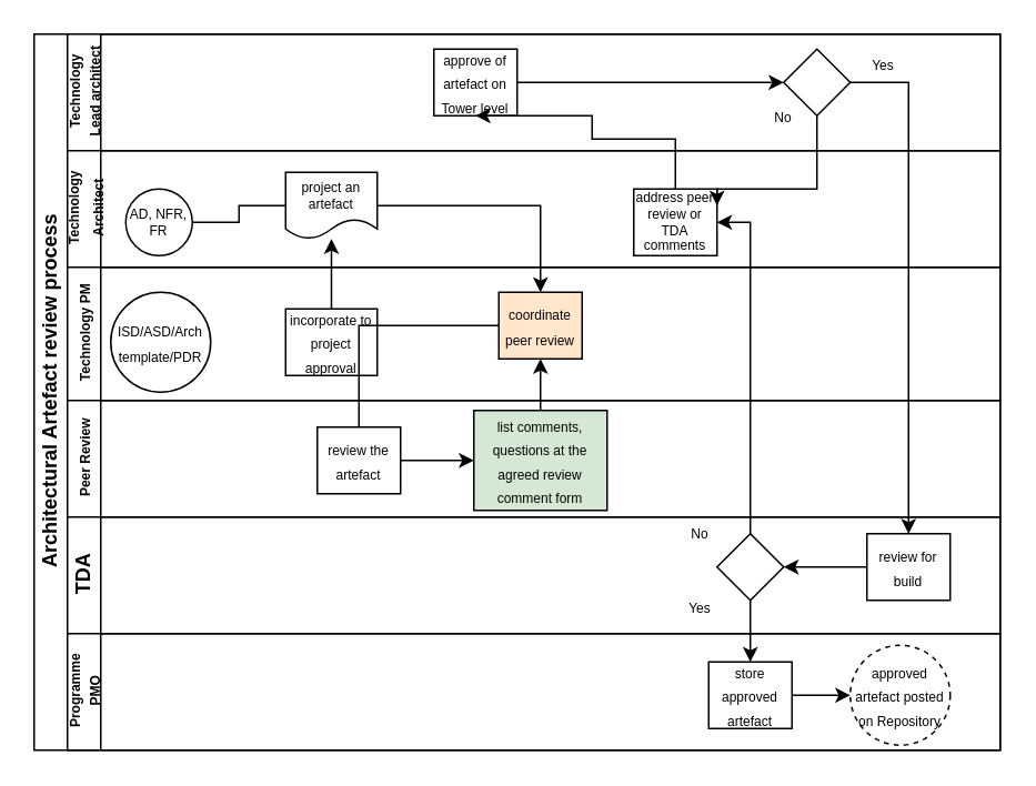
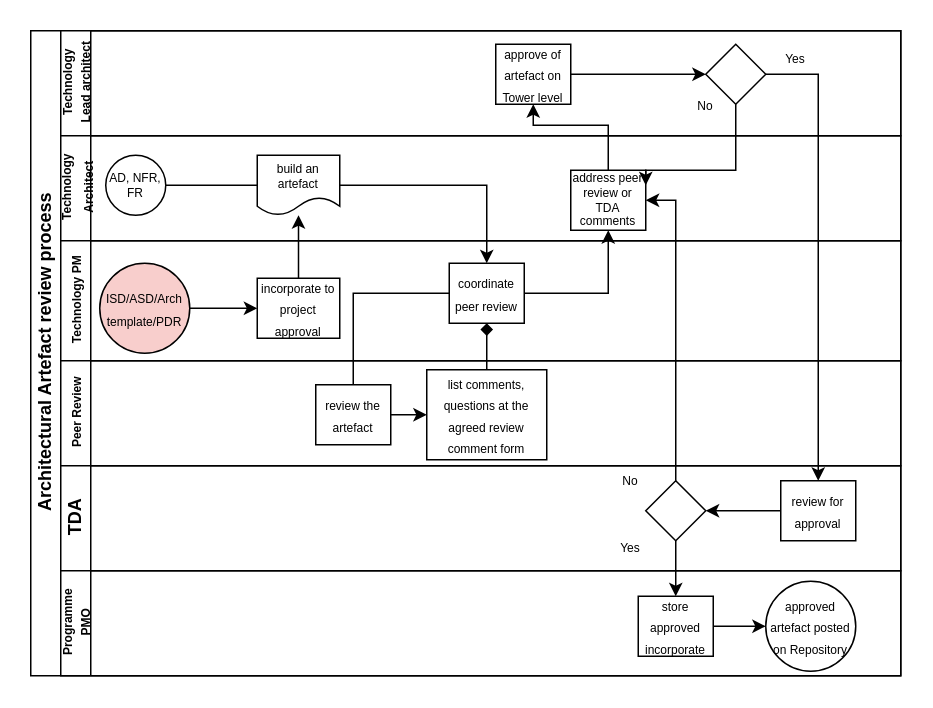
  <mxCell id="0" />
  <mxCell id="1" parent="0" />
  <mxCell id="2" value="&lt;div&gt;Architectural Artefact review process&lt;/div&gt;" style="swimlane;html=1;childLayout=stackLayout;resizeParent=1;resizeParentMax=0;horizontal=0;startSize=20;horizontalStack=0;" parent="1" vertex="1"><mxGeometry x="20" y="20" width="580" height="430" as="geometry" /></mxCell>
  <mxCell id="3" value="&lt;div&gt;&lt;font style=&quot;font-size: 8px&quot;&gt;Technology &lt;br&gt;&lt;/font&gt;&lt;/div&gt;&lt;div&gt;&lt;font style=&quot;font-size: 8px&quot;&gt;Lead architect&lt;/font&gt;&lt;/div&gt;" style="swimlane;html=1;startSize=20;horizontal=0;fontSize=10;" parent="2" vertex="1"><mxGeometry x="20" width="560" height="70" as="geometry"><mxRectangle x="20" width="430" height="20" as="alternateBounds" /></mxGeometry></mxCell>
  <mxCell id="4" value="" style="edgeStyle=orthogonalEdgeStyle;rounded=0;orthogonalLoop=1;jettySize=auto;html=1;fontSize=8;" edge="1" parent="3" source="5" target="6"><mxGeometry relative="1" as="geometry" /></mxCell>
- <mxCell id="5" value="&lt;font style=&quot;font-size: 8px&quot;&gt;approve of artefact on Tower level&lt;/font&gt;" style="rounded=0;whiteSpace=wrap;html=1;fontFamily=Helvetica;fontSize=12;fontColor=#000000;align=center;" parent="3" vertex="1"><mxGeometry x="220" y="9" width="50" height="40" as="geometry" /></mxCell>
+ <mxCell id="5" value="&lt;font style=&quot;font-size: 8px&quot;&gt;approve of artefact on Tower level&lt;/font&gt;" style="rounded=0;whiteSpace=wrap;html=1;fontFamily=Helvetica;fontSize=12;fontColor=#000000;align=center;" parent="3" vertex="1"><mxGeometry x="290" y="9" width="50" height="40" as="geometry" /></mxCell>
  <mxCell id="6" value="" style="rhombus;whiteSpace=wrap;html=1;fontFamily=Helvetica;fontSize=12;fontColor=#000000;align=center;" parent="3" vertex="1"><mxGeometry x="430" y="9" width="40" height="40" as="geometry" /></mxCell>
  <mxCell id="7" value="Yes" style="text;html=1;strokeColor=none;fillColor=none;align=center;verticalAlign=middle;whiteSpace=wrap;rounded=0;fontSize=8;" vertex="1" parent="3"><mxGeometry x="470" y="9" width="40" height="20" as="geometry" /></mxCell>
  <mxCell id="8" value="No" style="text;html=1;strokeColor=none;fillColor=none;align=center;verticalAlign=middle;whiteSpace=wrap;rounded=0;fontSize=8;" vertex="1" parent="3"><mxGeometry x="410" y="40" width="40" height="20" as="geometry" /></mxCell>
  <mxCell id="9" value="&lt;div&gt;&lt;font style=&quot;font-size: 8px&quot;&gt;Technology &lt;br&gt;&lt;/font&gt;&lt;/div&gt;&lt;div&gt;&lt;font style=&quot;font-size: 8px&quot;&gt;Architect&lt;/font&gt;&lt;/div&gt;" style="swimlane;html=1;startSize=20;horizontal=0;" parent="2" vertex="1"><mxGeometry x="20" y="70" width="560" height="70" as="geometry"><mxRectangle x="20" y="120" width="430" height="20" as="alternateBounds" /></mxGeometry></mxCell>
- <mxCell id="10" value="AD, NFR, FR" style="ellipse;whiteSpace=wrap;html=1;aspect=fixed;fontSize=8;" vertex="1" parent="9"><mxGeometry x="35" y="23" width="40" height="40" as="geometry" /></mxCell>
- <mxCell id="11" value="project an artefact" style="shape=document;whiteSpace=wrap;html=1;boundedLbl=1;fontSize=8;" vertex="1" parent="9"><mxGeometry x="131" y="13" width="55" height="40" as="geometry" /></mxCell>
+ <mxCell id="10" value="AD, NFR, FR" style="ellipse;whiteSpace=wrap;html=1;aspect=fixed;fontSize=8;" vertex="1" parent="9"><mxGeometry x="30" y="13" width="40" height="40" as="geometry" /></mxCell>
+ <mxCell id="11" value="build an artefact" style="shape=document;whiteSpace=wrap;html=1;boundedLbl=1;fontSize=8;" vertex="1" parent="9"><mxGeometry x="131" y="13" width="55" height="40" as="geometry" /></mxCell>
  <mxCell id="12" value="" style="edgeStyle=orthogonalEdgeStyle;rounded=0;orthogonalLoop=1;jettySize=auto;html=1;fontSize=8;entryX=0;entryY=0.5;entryDx=0;entryDy=0;endArrow=none;" edge="1" parent="9" source="10" target="11"><mxGeometry relative="1" as="geometry" /></mxCell>
  <mxCell id="13" value="address peer review or TDA comments" style="rounded=0;whiteSpace=wrap;html=1;fontSize=8;" vertex="1" parent="9"><mxGeometry x="340" y="23" width="50" height="40" as="geometry" /></mxCell>
  <mxCell id="14" value="&lt;font style=&quot;font-size: 8px&quot;&gt;Technology PM&lt;/font&gt;" style="swimlane;html=1;startSize=20;horizontal=0;" parent="2" vertex="1"><mxGeometry x="20" y="140" width="560" height="80" as="geometry" /></mxCell>
- <mxCell id="15" value="&lt;font style=&quot;font-size: 8px&quot;&gt;coordinate peer review&lt;/font&gt;" style="rounded=0;whiteSpace=wrap;html=1;fontFamily=Helvetica;fontSize=12;fontColor=#000000;align=center;fillColor=#ffe6cc;" parent="14" vertex="1"><mxGeometry x="259" y="15" width="50" height="40" as="geometry" /></mxCell>
- <mxCell id="16" value="&lt;font style=&quot;font-size: 8px&quot;&gt;ISD/ASD/Arch template/PDR&lt;/font&gt;" style="ellipse;whiteSpace=wrap;html=1;" parent="14" vertex="1"><mxGeometry x="26" y="15" width="60" height="60" as="geometry" /></mxCell>
+ <mxCell id="15" value="&lt;font style=&quot;font-size: 8px&quot;&gt;coordinate peer review&lt;/font&gt;" style="rounded=0;whiteSpace=wrap;html=1;fontFamily=Helvetica;fontSize=12;fontColor=#000000;align=center;" parent="14" vertex="1"><mxGeometry x="259" y="15" width="50" height="40" as="geometry" /></mxCell>
+ <mxCell id="16" value="&lt;font style=&quot;font-size: 8px&quot;&gt;ISD/ASD/Arch template/PDR&lt;/font&gt;" style="ellipse;whiteSpace=wrap;html=1;fillColor=#f8cecc;" parent="14" vertex="1"><mxGeometry x="26" y="15" width="60" height="60" as="geometry" /></mxCell>
  <mxCell id="17" value="&lt;font style=&quot;font-size: 8px&quot;&gt;incorporate to project approval&lt;/font&gt;" style="rounded=0;whiteSpace=wrap;html=1;fontFamily=Helvetica;fontSize=12;fontColor=#000000;align=center;" parent="14" vertex="1"><mxGeometry x="131" y="25" width="55" height="40" as="geometry" /></mxCell>
+ <mxCell id="18" value="" style="edgeStyle=orthogonalEdgeStyle;rounded=0;orthogonalLoop=1;jettySize=auto;html=1;entryX=0;entryY=0.5;entryDx=0;entryDy=0;" parent="14" source="16" target="17" edge="1"><mxGeometry relative="1" as="geometry" /></mxCell>
  <mxCell id="19" value="&lt;font style=&quot;font-size: 8px&quot;&gt;Peer Review&lt;/font&gt;" style="swimlane;html=1;startSize=20;horizontal=0;" vertex="1" parent="2"><mxGeometry x="20" y="220" width="560" height="70" as="geometry" /></mxCell>
- <mxCell id="20" value="&lt;font style=&quot;font-size: 8px&quot;&gt;list comments, questions at the agreed review comment form&lt;/font&gt;" style="rounded=0;whiteSpace=wrap;html=1;fontFamily=Helvetica;fontSize=12;fontColor=#000000;align=center;fillColor=#d5e8d4;" vertex="1" parent="19"><mxGeometry x="244" y="6" width="80" height="60" as="geometry" /></mxCell>
+ <mxCell id="20" value="&lt;font style=&quot;font-size: 8px&quot;&gt;list comments, questions at the agreed review comment form&lt;/font&gt;" style="rounded=0;whiteSpace=wrap;html=1;fontFamily=Helvetica;fontSize=12;fontColor=#000000;align=center;" vertex="1" parent="19"><mxGeometry x="244" y="6" width="80" height="60" as="geometry" /></mxCell>
  <mxCell id="21" value="" style="edgeStyle=orthogonalEdgeStyle;rounded=0;orthogonalLoop=1;jettySize=auto;html=1;fontSize=8;" edge="1" parent="19" source="22" target="20"><mxGeometry relative="1" as="geometry" /></mxCell>
- <mxCell id="22" value="&lt;font style=&quot;font-size: 8px&quot;&gt;review the artefact&lt;br&gt;&lt;/font&gt;" style="rounded=0;whiteSpace=wrap;html=1;fontFamily=Helvetica;fontSize=12;fontColor=#000000;align=center;" vertex="1" parent="19"><mxGeometry x="150" y="16" width="50" height="40" as="geometry" /></mxCell>
+ <mxCell id="22" value="&lt;font style=&quot;font-size: 8px&quot;&gt;review the artefact&lt;br&gt;&lt;/font&gt;" style="rounded=0;whiteSpace=wrap;html=1;fontFamily=Helvetica;fontSize=12;fontColor=#000000;align=center;" vertex="1" parent="19"><mxGeometry x="170" y="16" width="50" height="40" as="geometry" /></mxCell>
  <mxCell id="23" value="TDA" style="swimlane;html=1;startSize=20;horizontal=0;" vertex="1" parent="2"><mxGeometry x="20" y="290" width="560" height="70" as="geometry" /></mxCell>
- <mxCell id="24" value="&lt;font style=&quot;font-size: 8px&quot;&gt;review for build&lt;/font&gt;" style="rounded=0;whiteSpace=wrap;html=1;fontFamily=Helvetica;fontSize=12;fontColor=#000000;align=center;" vertex="1" parent="23"><mxGeometry x="480" y="10" width="50" height="40" as="geometry" /></mxCell>
+ <mxCell id="24" value="&lt;font style=&quot;font-size: 8px&quot;&gt;review for approval&lt;/font&gt;" style="rounded=0;whiteSpace=wrap;html=1;fontFamily=Helvetica;fontSize=12;fontColor=#000000;align=center;" vertex="1" parent="23"><mxGeometry x="480" y="10" width="50" height="40" as="geometry" /></mxCell>
  <mxCell id="25" value="" style="rhombus;whiteSpace=wrap;html=1;fontFamily=Helvetica;fontSize=12;fontColor=#000000;align=center;" vertex="1" parent="23"><mxGeometry x="390" y="10" width="40" height="40" as="geometry" /></mxCell>
  <mxCell id="26" value="" style="edgeStyle=orthogonalEdgeStyle;rounded=0;orthogonalLoop=1;jettySize=auto;html=1;fontSize=8;entryX=1;entryY=0.5;entryDx=0;entryDy=0;" edge="1" parent="23" source="24" target="25"><mxGeometry relative="1" as="geometry"><mxPoint x="385" y="70" as="targetPoint" /></mxGeometry></mxCell>
  <mxCell id="27" value="Yes" style="text;html=1;strokeColor=none;fillColor=none;align=center;verticalAlign=middle;whiteSpace=wrap;rounded=0;fontSize=8;" vertex="1" parent="23"><mxGeometry x="360" y="45" width="40" height="20" as="geometry" /></mxCell>
  <mxCell id="28" value="No" style="text;html=1;strokeColor=none;fillColor=none;align=center;verticalAlign=middle;whiteSpace=wrap;rounded=0;fontSize=8;" vertex="1" parent="23"><mxGeometry x="360" width="40" height="20" as="geometry" /></mxCell>
  <mxCell id="29" value="&lt;div&gt;&lt;font style=&quot;font-size: 8px&quot;&gt;Programme &lt;br&gt;&lt;/font&gt;&lt;/div&gt;&lt;div&gt;&lt;font style=&quot;font-size: 8px&quot;&gt;PMO&lt;/font&gt;&lt;/div&gt;" style="swimlane;html=1;startSize=20;horizontal=0;fontSize=10;" vertex="1" parent="2"><mxGeometry x="20" y="360" width="560" height="70" as="geometry"><mxRectangle x="20" width="430" height="20" as="alternateBounds" /></mxGeometry></mxCell>
  <mxCell id="30" value="" style="edgeStyle=orthogonalEdgeStyle;rounded=0;orthogonalLoop=1;jettySize=auto;html=1;endArrow=classic;endFill=1;" edge="1" parent="29" source="31" target="32"><mxGeometry relative="1" as="geometry" /></mxCell>
- <mxCell id="31" value="&lt;font style=&quot;font-size: 8px&quot;&gt;store approved artefact&lt;/font&gt;" style="rounded=0;whiteSpace=wrap;html=1;fontFamily=Helvetica;fontSize=12;fontColor=#000000;align=center;" vertex="1" parent="29"><mxGeometry x="385" y="17" width="50" height="40" as="geometry" /></mxCell>
- <mxCell id="32" value="&lt;font style=&quot;font-size: 8px&quot;&gt;approved artefact posted on Repository&lt;/font&gt;" style="ellipse;whiteSpace=wrap;html=1;dashed=1;" vertex="1" parent="29"><mxGeometry x="470" y="7" width="60" height="60" as="geometry" /></mxCell>
- <mxCell id="33" value="" style="edgeStyle=orthogonalEdgeStyle;rounded=0;orthogonalLoop=1;jettySize=auto;html=1;endArrow=classic;endFill=1;exitX=0.5;exitY=0;exitDx=0;exitDy=0;entryX=0.5;entryY=1;entryDx=0;entryDy=0;" edge="1" parent="2" source="20" target="15"><mxGeometry relative="1" as="geometry" /></mxCell>
+ <mxCell id="31" value="&lt;font style=&quot;font-size: 8px&quot;&gt;store approved incorporate&lt;/font&gt;" style="rounded=0;whiteSpace=wrap;html=1;fontFamily=Helvetica;fontSize=12;fontColor=#000000;align=center;" vertex="1" parent="29"><mxGeometry x="385" y="17" width="50" height="40" as="geometry" /></mxCell>
+ <mxCell id="32" value="&lt;font style=&quot;font-size: 8px&quot;&gt;approved artefact posted on Repository&lt;/font&gt;" style="ellipse;whiteSpace=wrap;html=1;" vertex="1" parent="29"><mxGeometry x="470" y="7" width="60" height="60" as="geometry" /></mxCell>
+ <mxCell id="33" value="" style="edgeStyle=orthogonalEdgeStyle;rounded=0;orthogonalLoop=1;jettySize=auto;html=1;endArrow=diamond;endFill=1;exitX=0.5;exitY=0;exitDx=0;exitDy=0;entryX=0.5;entryY=1;entryDx=0;entryDy=0;" edge="1" parent="2" source="20" target="15"><mxGeometry relative="1" as="geometry" /></mxCell>
  <mxCell id="34" value="" style="edgeStyle=orthogonalEdgeStyle;rounded=0;orthogonalLoop=1;jettySize=auto;html=1;fontSize=8;entryX=0.5;entryY=0;entryDx=0;entryDy=0;endArrow=none;" edge="1" parent="2" source="15" target="22"><mxGeometry relative="1" as="geometry" /></mxCell>
+ <mxCell id="35" value="" style="edgeStyle=orthogonalEdgeStyle;rounded=0;orthogonalLoop=1;jettySize=auto;html=1;fontSize=8;" edge="1" parent="2" source="15" target="13"><mxGeometry relative="1" as="geometry" /></mxCell>
  <mxCell id="36" style="edgeStyle=orthogonalEdgeStyle;rounded=0;orthogonalLoop=1;jettySize=auto;html=1;endArrow=classic;endFill=1;exitX=0.5;exitY=1;exitDx=0;exitDy=0;entryX=1;entryY=0.25;entryDx=0;entryDy=0;" parent="2" source="6" target="13" edge="1"><mxGeometry relative="1" as="geometry"><mxPoint x="410" y="115" as="targetPoint" /><Array as="points"><mxPoint x="470" y="93" /></Array></mxGeometry></mxCell>
  <mxCell id="37" value="" style="edgeStyle=orthogonalEdgeStyle;rounded=0;orthogonalLoop=1;jettySize=auto;html=1;fontSize=8;" edge="1" parent="2" source="6" target="24"><mxGeometry relative="1" as="geometry"><mxPoint x="390" y="60" as="targetPoint" /></mxGeometry></mxCell>
  <mxCell id="38" value="" style="edgeStyle=orthogonalEdgeStyle;rounded=0;orthogonalLoop=1;jettySize=auto;html=1;fontSize=8;entryX=1;entryY=0.5;entryDx=0;entryDy=0;" edge="1" parent="2" source="25" target="13"><mxGeometry relative="1" as="geometry"><mxPoint x="305" y="570" as="targetPoint" /></mxGeometry></mxCell>
  <mxCell id="39" value="" style="edgeStyle=orthogonalEdgeStyle;rounded=0;orthogonalLoop=1;jettySize=auto;html=1;fontSize=8;entryX=0.5;entryY=0;entryDx=0;entryDy=0;" edge="1" parent="2" source="11" target="15"><mxGeometry relative="1" as="geometry"><mxPoint x="304" y="150" as="targetPoint" /></mxGeometry></mxCell>
  <mxCell id="40" value="" style="edgeStyle=orthogonalEdgeStyle;rounded=0;orthogonalLoop=1;jettySize=auto;html=1;fontSize=8;entryX=0.5;entryY=1;entryDx=0;entryDy=0;" edge="1" parent="2" source="13" target="5"><mxGeometry relative="1" as="geometry"><mxPoint x="335" y="87" as="targetPoint" /><Array as="points"><mxPoint x="385" y="63" /><mxPoint x="335" y="63" /></Array></mxGeometry></mxCell>
  <mxCell id="41" value="" style="edgeStyle=orthogonalEdgeStyle;rounded=0;orthogonalLoop=1;jettySize=auto;html=1;fontSize=8;entryX=0.5;entryY=0;entryDx=0;entryDy=0;" edge="1" parent="2" source="25" target="31"><mxGeometry relative="1" as="geometry"><mxPoint x="430" y="500" as="targetPoint" /></mxGeometry></mxCell>
  <mxCell id="42" value="" style="edgeStyle=orthogonalEdgeStyle;rounded=0;orthogonalLoop=1;jettySize=auto;html=1;fontSize=8;" edge="1" parent="2" source="17" target="11"><mxGeometry relative="1" as="geometry" /></mxCell>
